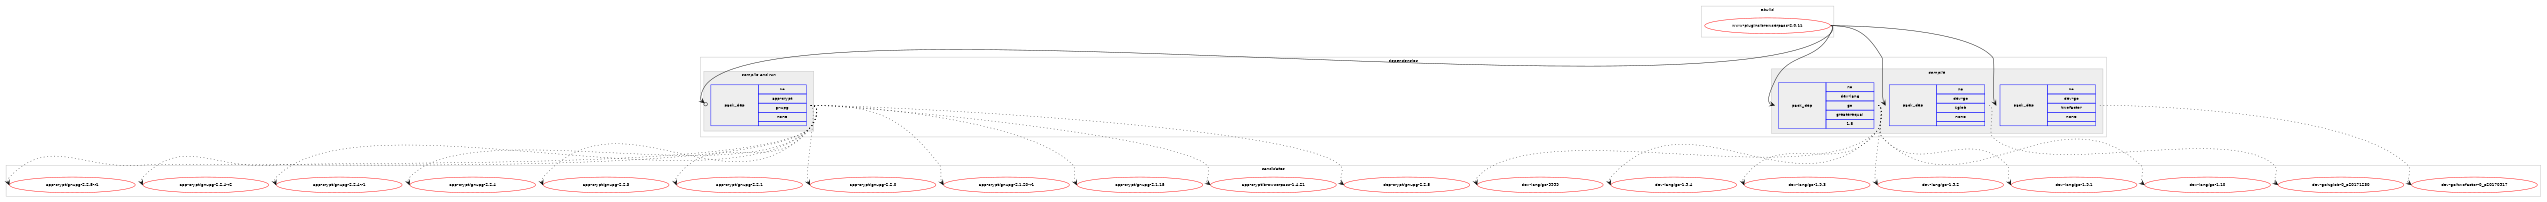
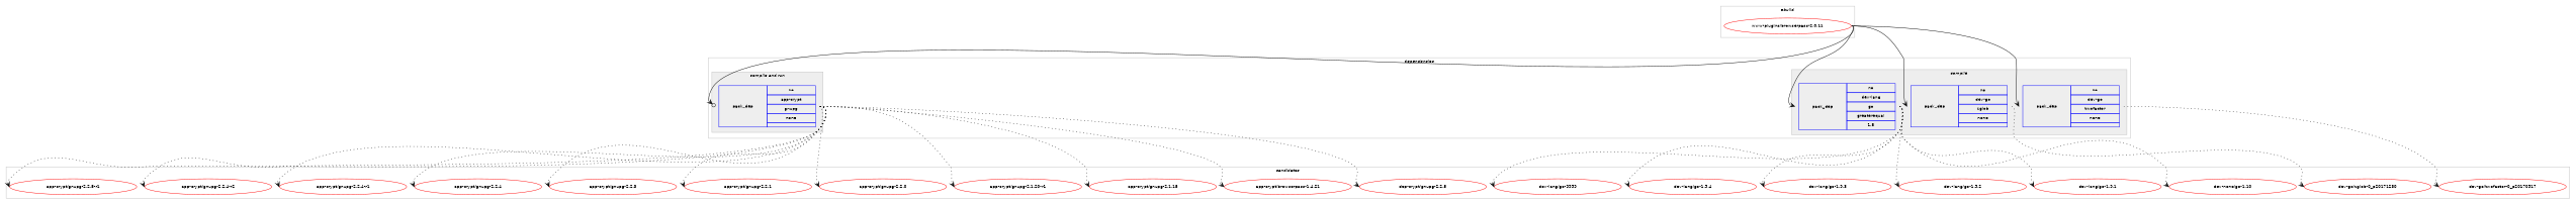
  digraph {
    compound=true
    concentrate=true
    fontname=Helvetica
    fontsize=10
    newrank=true
    rankdir=TB
    ranksep=1.5
    node [color=red fontname=Helvetica fontsize=10]
    edge [arrowhead=vee headport=w style=dotted tailport=e weight=100]
    n1 [label="www-plugins/browserpass-2.0.11" width=4]
    n2 [color=blue label=<<TABLE BORDER="0" CELLBORDER="1" CELLSPACING="0" CELLPADDING="4" WIDTH="220"><TR><TD ROWSPAN="6" CELLPADDING="30">pack_dep</TD></TR><TR><TD WIDTH="110">no</TD></TR><TR><TD>dev-go</TD></TR><TR><TD>twofactor</TD></TR><TR><TD>none</TD></TR><TR><TD></TD></TR></TABLE>> shape=none]
    n3 [color=blue label=<<TABLE BORDER="0" CELLBORDER="1" CELLSPACING="0" CELLPADDING="4" WIDTH="220"><TR><TD ROWSPAN="6" CELLPADDING="30">pack_dep</TD></TR><TR><TD WIDTH="110">no</TD></TR><TR><TD>dev-go</TD></TR><TR><TD>zglob</TD></TR><TR><TD>none</TD></TR><TR><TD></TD></TR></TABLE>> shape=none]
    n4 [color=blue label=<<TABLE BORDER="0" CELLBORDER="1" CELLSPACING="0" CELLPADDING="4" WIDTH="220"><TR><TD ROWSPAN="6" CELLPADDING="30">pack_dep</TD></TR><TR><TD WIDTH="110">no</TD></TR><TR><TD>dev-lang</TD></TR><TR><TD>go</TD></TR><TR><TD>greaterequal</TD></TR><TR><TD>1.8</TD></TR></TABLE>> shape=none]
    n5 [color=blue label=<<TABLE BORDER="0" CELLBORDER="1" CELLSPACING="0" CELLPADDING="4" WIDTH="220"><TR><TD ROWSPAN="6" CELLPADDING="30">pack_dep</TD></TR><TR><TD WIDTH="110">no</TD></TR><TR><TD>app-crypt</TD></TR><TR><TD>gnupg</TD></TR><TR><TD>none</TD></TR><TR><TD></TD></TR></TABLE>> shape=none]
    n6 [label="dev-go/twofactor-0_p20170917" width=4]
    n7 [label="dev-go/zglob-0_p20171230" width=4]
-   n8 [label="dev-lang/go-1.10" width=4]
+   n8 [label="dev-none/go-1.10" width=4]
    n9 [label="dev-lang/go-1.9.1" width=4]
    n10 [label="dev-lang/go-1.9.2" width=4]
    n11 [label="dev-lang/go-1.9.3" width=4]
    n12 [label="dev-lang/go-1.9.4" width=4]
    n13 [label="dev-lang/go-9999" width=4]
    n14 [label="dep-crypt/gnupg-2.2.5" width=4]
    n15 [label="app-crypt/browserpass-1.4.21" width=4]
    n16 [label="app-crypt/gnupg-2.1.15" width=4]
    n17 [label="app-crypt/gnupg-2.1.20-r1" width=4]
    n18 [label="app-crypt/gnupg-2.2.0" width=4]
    n19 [label="app-crypt/gnupg-2.2.1" width=4]
    n20 [label="app-crypt/gnupg-2.2.3" width=4]
    n21 [label="app-crypt/gnupg-2.2.4" width=4]
    n22 [label="app-crypt/gnupg-2.2.4-r1" width=4]
    n23 [label="app-crypt/gnupg-2.2.4-r2" width=4]
    n24 [label="app-crypt/gnupg-2.2.5-r1" width=4]
    subgraph cluster_1 {
      color=gray
      label=<<i>ebuild</i>>
      rank=same
      n1
    }
    subgraph cluster_2 {
      color=gray
      label=<<i>dependencies</i>>
      subgraph cluster_3 {
        color=gray
        fillcolor="#eeeeee"
        label=<<i>compile</i>>
        style=filled
        subgraph sub_4 {
          color=gray
          fillcolor="#eeeeee"
          label=<<i>compile</i>>
          style=filled
          n2
        }
        subgraph sub_5 {
          color=gray
          fillcolor="#eeeeee"
          label=<<i>compile</i>>
          style=filled
          n3
        }
        subgraph sub_6 {
          color=gray
          fillcolor="#eeeeee"
          label=<<i>compile</i>>
          style=filled
          n4
        }
      }
      subgraph cluster_7 {
        color=gray
        fillcolor="#eeeeee"
        label=<<i>compile and run</i>>
        style=filled
        subgraph sub_8 {
          color=gray
          fillcolor="#eeeeee"
          label=<<i>compile and run</i>>
          style=filled
          n5
        }
      }
      subgraph cluster_9 {
        color=gray
        fillcolor="#eeeeee"
        label=<<i>run</i>>
        style=filled
      }
    }
    subgraph cluster_10 {
      color=gray
      label=<<i>candidates</i>>
      rank=same
      subgraph sub_11 {
        color=black
        label=<<i>candidates</i>>
        nodesep=1
        rank=same
        n6
      }
      subgraph sub_12 {
        color=black
        label=<<i>candidates</i>>
        nodesep=1
        rank=same
        n7
      }
      subgraph sub_13 {
        color=black
        label=<<i>candidates</i>>
        nodesep=1
        rank=same
        n8
        n9
        n10
        n11
        n12
        n13
      }
      subgraph sub_14 {
        color=black
        label=<<i>candidates</i>>
        nodesep=1
        rank=same
        n14
        n15
        n16
        n17
        n18
        n19
        n20
        n21
        n22
        n23
        n24
      }
    }
    n1 -> n2 [style=solid weight=20]
    n1 -> n3 [style=solid weight=20]
    n1 -> n4 [style=solid weight=20]
    n1 -> n5 [arrowhead=odotvee style=solid weight=20]
    n2 -> n6
    n3 -> n7
    n4 -> n8
    n4 -> n9
    n4 -> n10
    n4 -> n11
    n4 -> n12
    n4 -> n13
    n5 -> n14
    n5 -> n15
    n5 -> n16
    n5 -> n17
    n5 -> n18
    n5 -> n19
    n5 -> n20
    n5 -> n21
    n5 -> n22
    n5 -> n23
    n5 -> n24
  }
